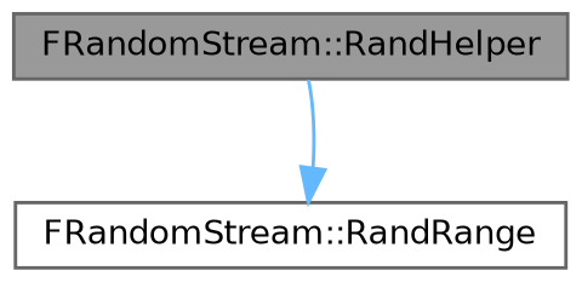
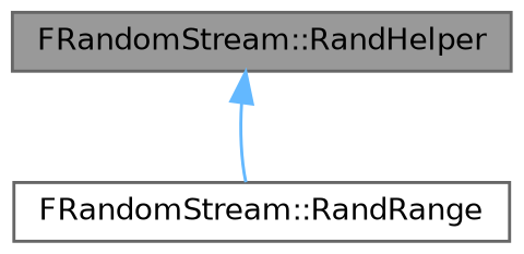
  digraph {
    rankdir=TB
    node [fontname=Helvetica fontsize=10 shape=box style=filled]
    n1 [color=gray40 fillcolor=grey60 fontcolor=black height=0.2 label="FRandomStream::RandHelper" width=0.4]
    n2 [color=grey40 fillcolor=white height=0.2 label="FRandomStream::RandRange" width=0.4]
-   n2 -> n1 [color=steelblue1 dir=back fontname=Helvetica fontsize=10 labelfontname=Helvetica labelfontsize=10 style=solid]
+   n1 -> n2 [color=steelblue1 dir=back fontname=Helvetica fontsize=10 labelfontname=Helvetica labelfontsize=10 style=solid]
  }
